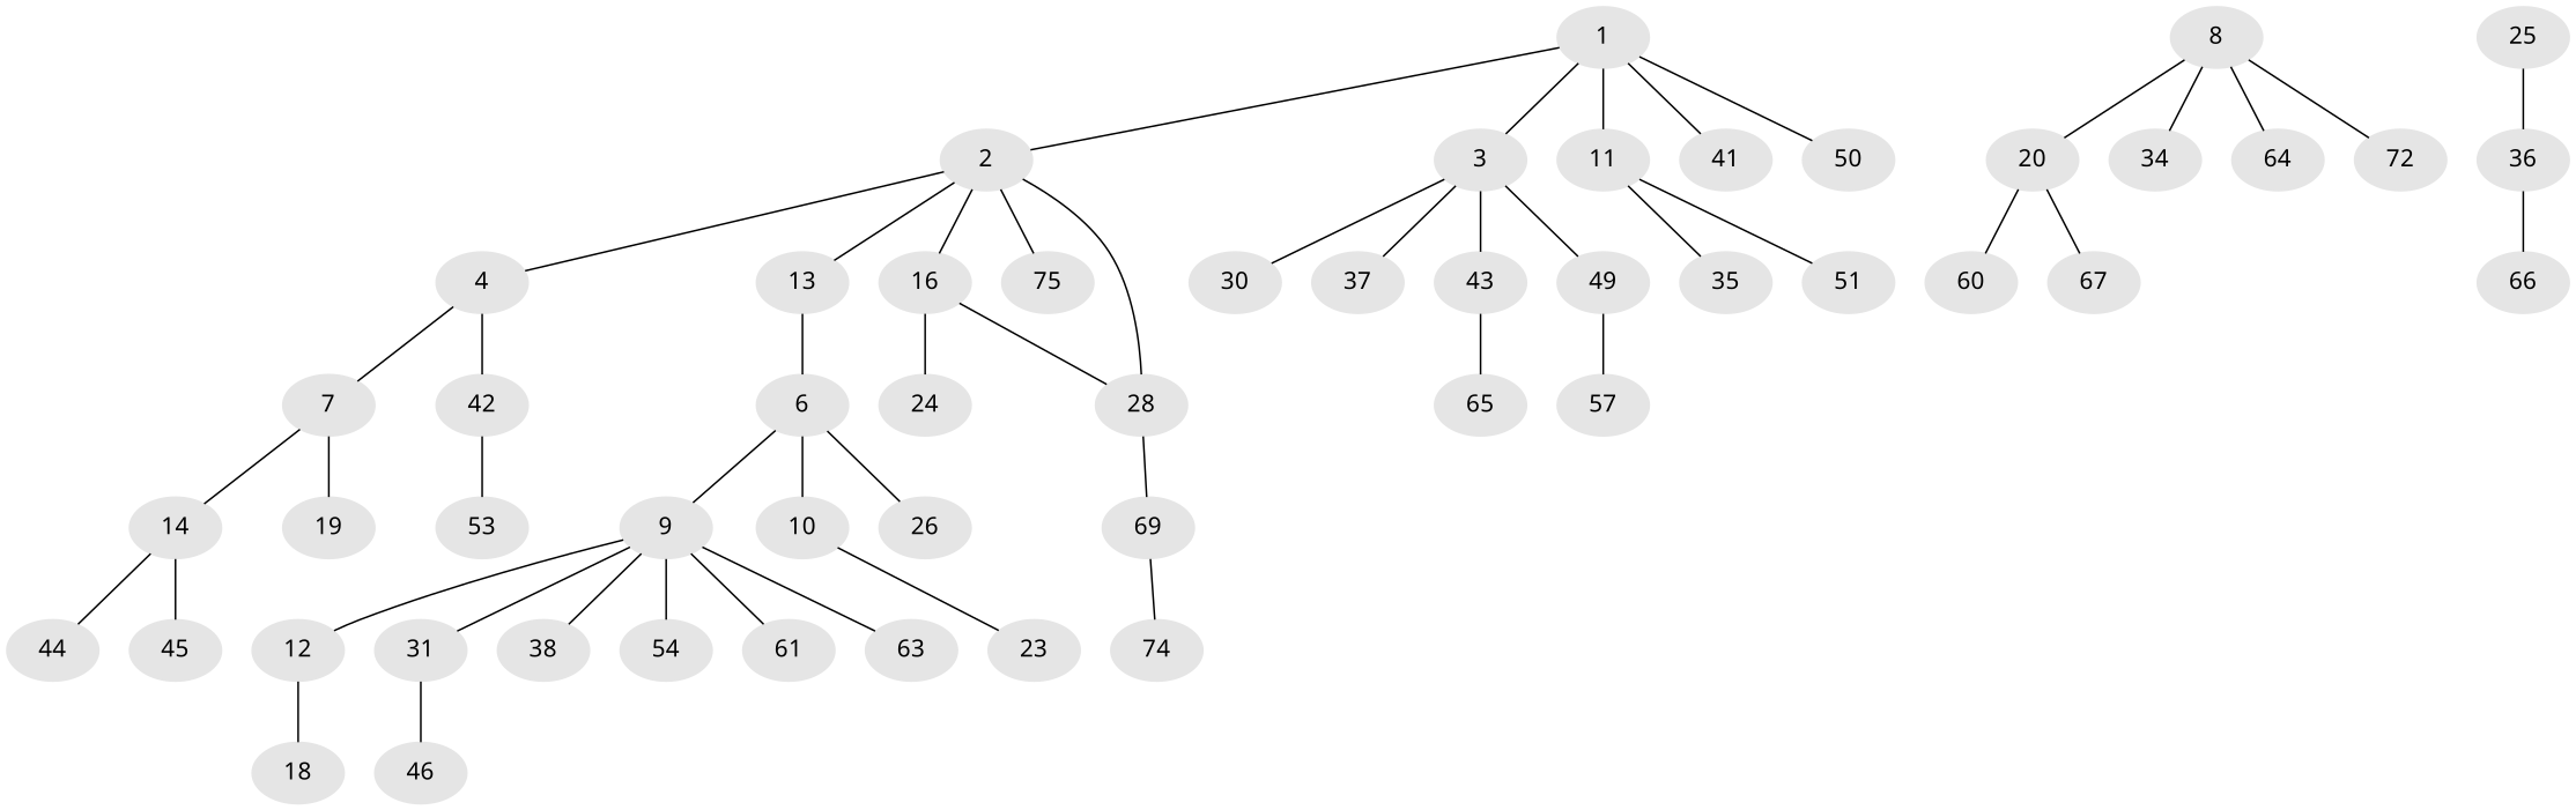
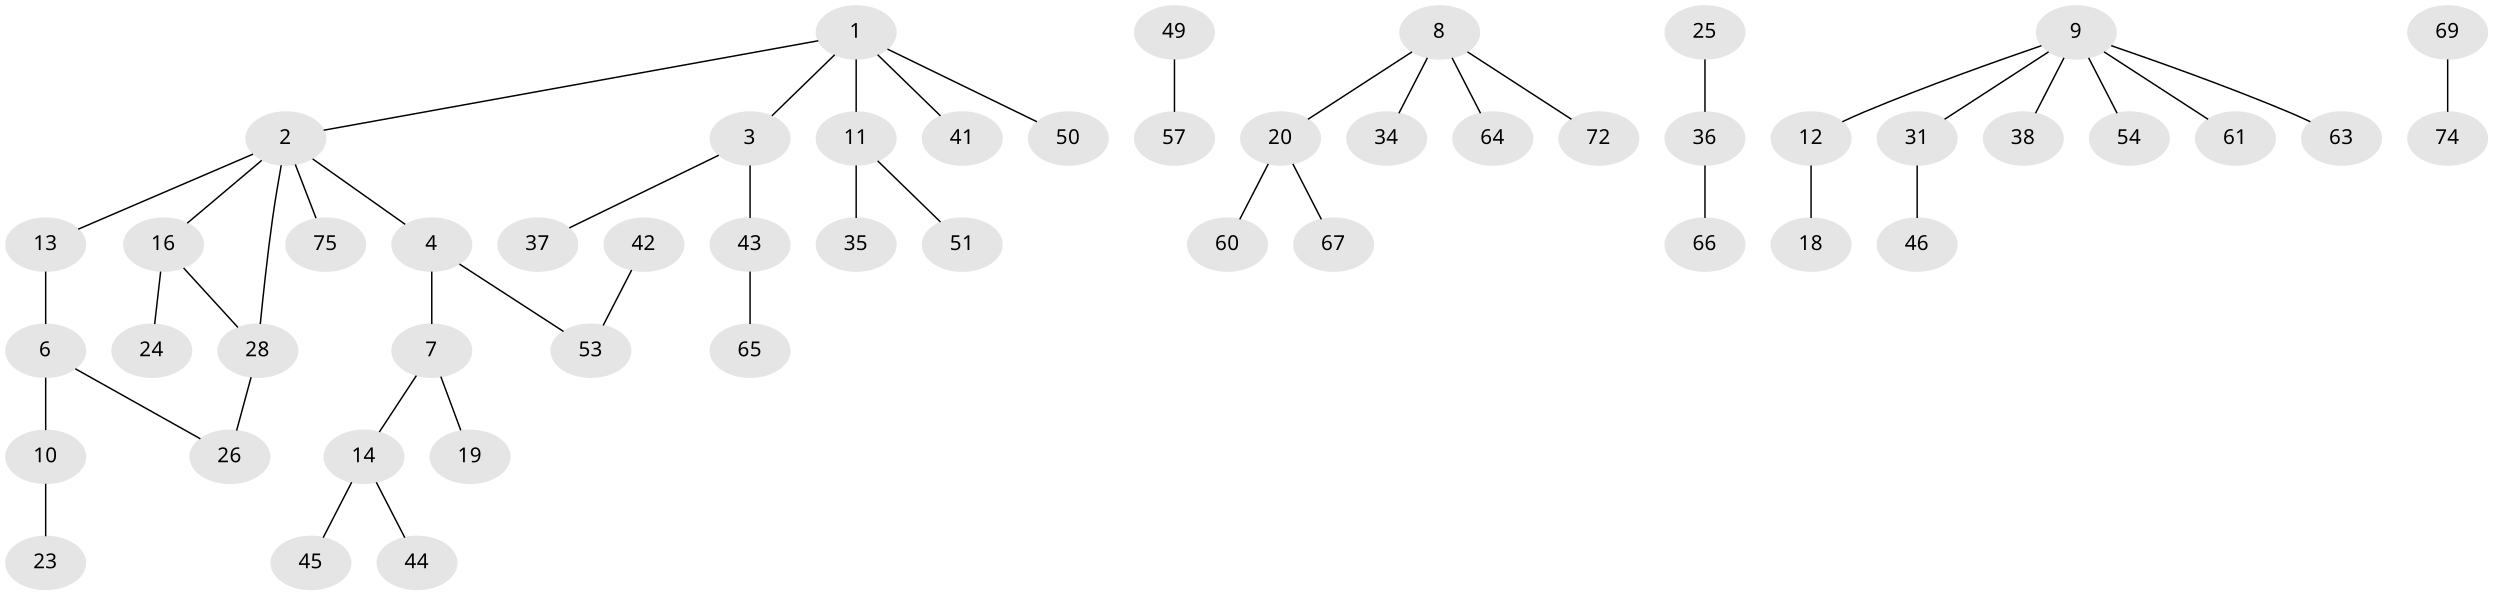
  graph {
    fontname="Noto Sans"
    node [color=gray90 fontname="Noto Sans" style=filled]
    edge [fontname="Noto Sans"]
    1 [super="+17"]
    2 [super="+3"]
    n3 [label=3 super="+27"]
    11 [super="+21"]
    41
    50
    4 [super="+52"]
    13
    16
    75
    28 [super="+39"]
-   30
    37
    43 [super="+78"]
    49
    8 [super="+15"]
    20 [super="+77"]
    34
    64
    72
    35 [super="+73"]
    51
    7 [super="+29"]
    42 [super="+68"]
    6
    24 [super="+76"]
    25 [super="+33"]
    36 [super="+47"]
    9 [super="+48"]
    10 [super="+59"]
    26 [super="+40"]
    14 [super="+32"]
    19 [super="+56"]
    53
    65
    57
    12
    31
    38 [super="+62"]
    54
    61 [super="+70"]
    63
    23
    44
    45 [super="+58"]
    60
    67
    18 [super="+22"]
    46 [super="+55"]
    69 [super="+71"]
    66
    74
    1 -- 2
    1 -- n3
    1 -- 11
    1 -- 41
    1 -- 50
    2 -- 4
    2 -- 13
    2 -- 16
    2 -- 75
    2 -- 28
-   n3 -- 30
    n3 -- 37
    n3 -- 43
-   n3 -- 49
    11 -- 35
    11 -- 51
    4 -- 7
-   4 -- 42
+   4 -- 53
    13 -- 6
    16 -- 28
    16 -- 24
-   28 -- 69
+   28 -- 26
    43 -- 65
    49 -- 57
    8 -- 20
    8 -- 34
    8 -- 64
    8 -- 72
    20 -- 60
    20 -- 67
    7 -- 14
    7 -- 19
    42 -- 53
-   6 -- 9
    6 -- 10
    6 -- 26
    25 -- 36
    36 -- 66
    9 -- 12
    9 -- 31
    9 -- 38
    9 -- 54
    9 -- 61
    9 -- 63
    10 -- 23
    14 -- 44
    14 -- 45
    12 -- 18
    31 -- 46
    69 -- 74
  }
